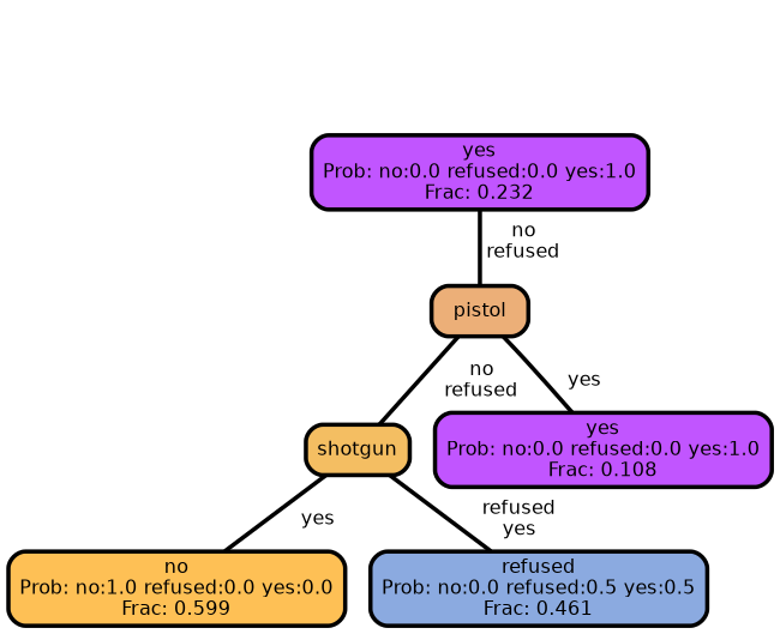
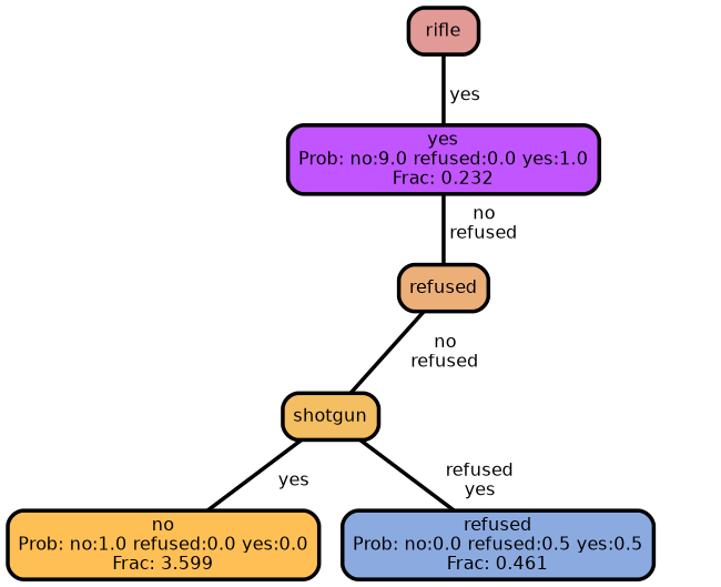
  graph {
    ranksep="0 equally"
    splines=straight
    node [color=black fillcolor="#c155ff" fontcolor=black fontname=helvetica penwidth=3 shape=box style="filled, rounded"]
    edge [color=black fontname=helvetica penwidth=3]
-   n1 [fillcolor="#fec055" label="no\nProb: no:1.0 refused:0.0 yes:0.0\nFrac: 0.599"]
+   n1 [fillcolor="#fec055" label="no\nProb: no:1.0 refused:0.0 yes:0.0\nFrac: 3.599"]
    n2 [fillcolor="#f4be62" label=shotgun]
    n3 [fillcolor="#8baae0" label="refused\nProb: no:0.0 refused:0.5 yes:0.5\nFrac: 0.461"]
-   n4 [fillcolor="#ecaf78" label=pistol]
-   n5 [label="yes\nProb: no:0.0 refused:0.0 yes:1.0\nFrac: 0.108"]
-   n7 [label="yes\nProb: no:0.0 refused:0.0 yes:1.0\nFrac: 0.232"]
+   n4 [fillcolor="#ecaf78" label=refused]
+   n6 [fillcolor="#e29a97" label=rifle]
+   n7 [label="yes\nProb: no:9.0 refused:0.0 yes:1.0\nFrac: 0.232"]
    subgraph sub_1 {
      rank=same
    }
    n2 -- n1 [label=" yes"]
    n2 -- n3 [label=" refused\n yes"]
    n4 -- n2 [label=" no\n refused"]
-   n4 -- n5 [label=" yes"]
+   n6 -- n7 [label=" yes"]
    n7 -- n4 [label=" no\n refused"]
  }
